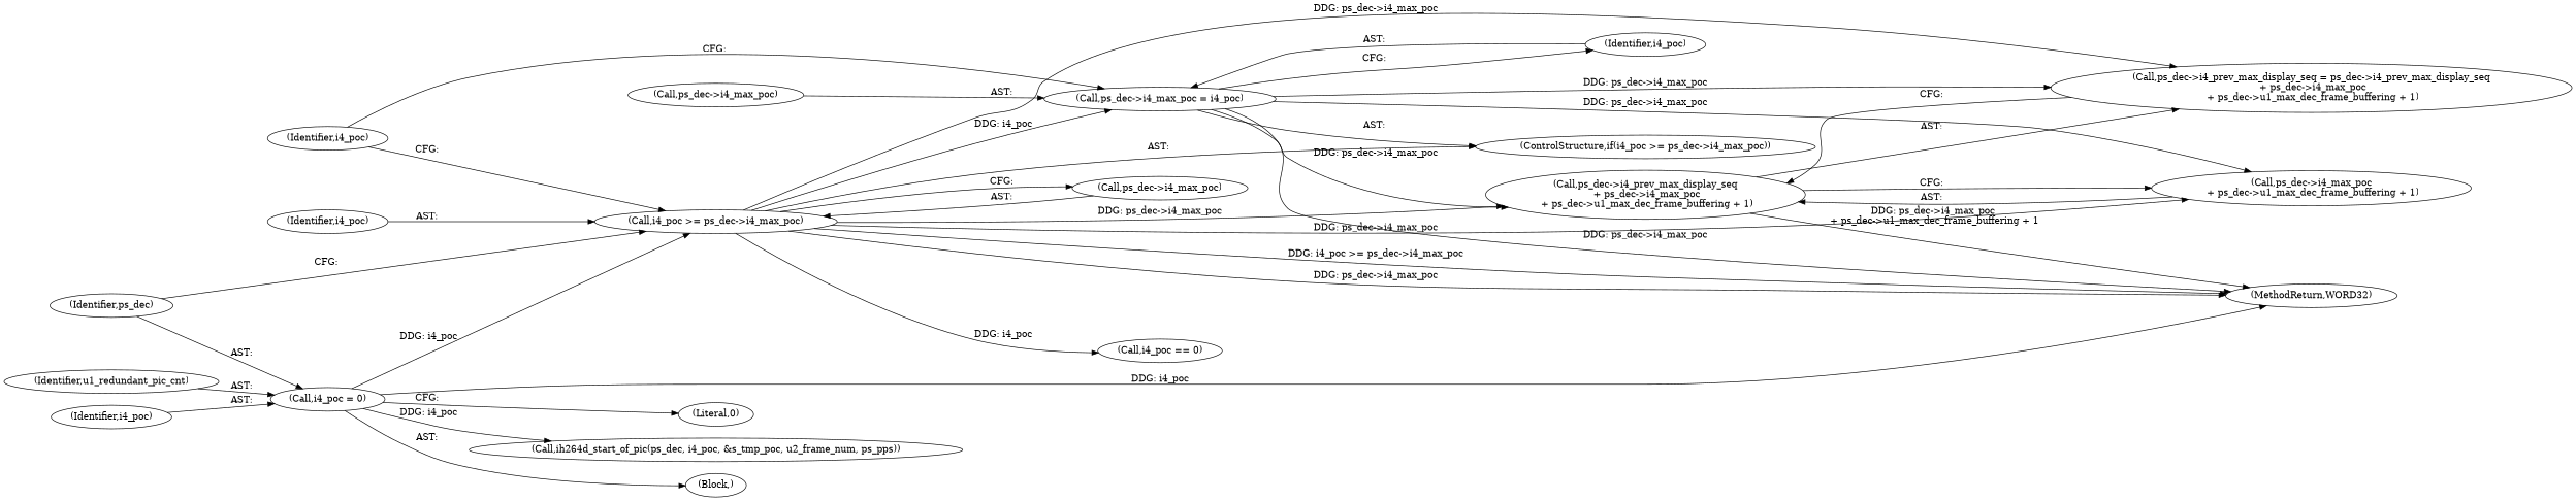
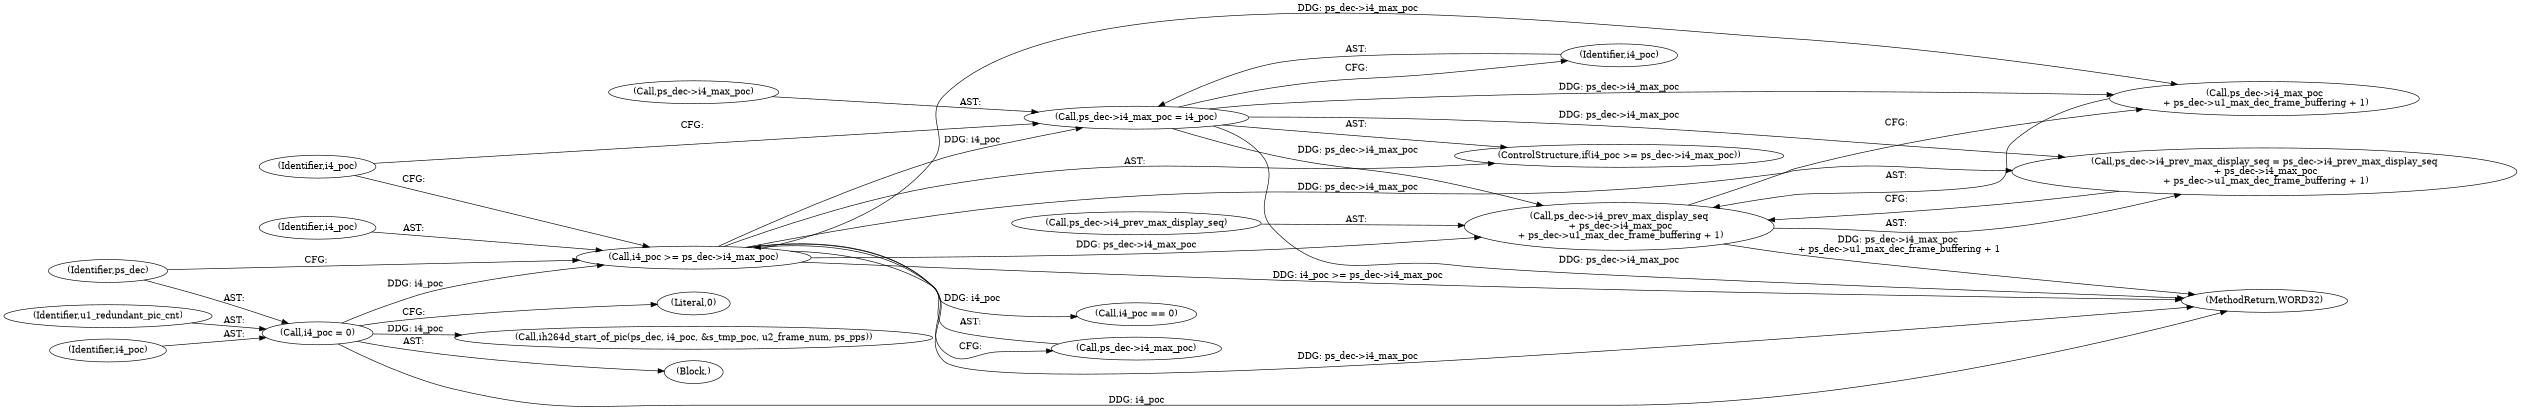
  digraph {
    rankdir=LR
    n1 [label="(Call,ps_dec->i4_prev_max_display_seq\n + ps_dec->i4_max_poc\n + ps_dec->u1_max_dec_frame_buffering + 1)"]
    n2 [label="(MethodReturn,WORD32)"]
    n3 [label="(Call,ps_dec->i4_prev_max_display_seq = ps_dec->i4_prev_max_display_seq\n + ps_dec->i4_max_poc\n + ps_dec->u1_max_dec_frame_buffering + 1)"]
    n4 [label="(Call,ps_dec->i4_max_poc\n + ps_dec->u1_max_dec_frame_buffering + 1)"]
    n5 [label="(Call,i4_poc >= ps_dec->i4_max_poc)"]
    n6 [label="(Call,ps_dec->i4_max_poc = i4_poc)"]
    n7 [label="(Call,i4_poc == 0)"]
    n8 [label="(Call,ps_dec->i4_max_poc)"]
    n9 [label="(ControlStructure,if(i4_poc >= ps_dec->i4_max_poc))"]
    n10 [label="(Identifier,i4_poc)"]
    n11 [label="(Call,i4_poc = 0)"]
    n12 [label="(Literal,0)"]
    n13 [label="(Call,ih264d_start_of_pic(ps_dec, i4_poc, &s_tmp_poc, u2_frame_num, ps_pps))"]
    n14 [label="(Block,)"]
    n15 [label="(Identifier,u1_redundant_pic_cnt)"]
    n16 [label="(Identifier,i4_poc)"]
    n17 [label="(Call,ps_dec->i4_max_poc)"]
    n18 [label="(Identifier,i4_poc)"]
+   n19 [label="(Call,ps_dec->i4_prev_max_display_seq)"]
    n20 [label="(Identifier,i4_poc)"]
    n21 [label="(Identifier,ps_dec)"]
    n1 -> n2 [label="DDG: ps_dec->i4_max_poc\n + ps_dec->u1_max_dec_frame_buffering + 1"]
    n1 -> n3 [label="AST: "]
    n1 -> n4 [label="CFG: "]
    n3 -> n1 [label="CFG: "]
    n4 -> n1 [label="AST: "]
    n5 -> n1 [label="DDG: ps_dec->i4_max_poc"]
    n5 -> n2 [label="DDG: i4_poc >= ps_dec->i4_max_poc"]
    n5 -> n2 [label="DDG: ps_dec->i4_max_poc"]
    n5 -> n3 [label="DDG: ps_dec->i4_max_poc"]
    n5 -> n4 [label="DDG: ps_dec->i4_max_poc"]
    n5 -> n6 [label="DDG: i4_poc"]
    n5 -> n7 [label="DDG: i4_poc"]
    n5 -> n8 [label="CFG: "]
    n5 -> n9 [label="AST: "]
    n6 -> n1 [label="DDG: ps_dec->i4_max_poc"]
    n6 -> n2 [label="DDG: ps_dec->i4_max_poc"]
    n6 -> n3 [label="DDG: ps_dec->i4_max_poc"]
    n6 -> n4 [label="DDG: ps_dec->i4_max_poc"]
    n6 -> n9 [label="AST: "]
    n6 -> n10 [label="CFG: "]
    n8 -> n5 [label="AST: "]
    n10 -> n6 [label="AST: "]
    n11 -> n2 [label="DDG: i4_poc"]
    n11 -> n5 [label="DDG: i4_poc"]
    n11 -> n12 [label="CFG: "]
    n11 -> n13 [label="DDG: i4_poc"]
    n11 -> n14 [label="AST: "]
    n15 -> n11 [label="AST: "]
    n16 -> n5 [label="AST: "]
    n17 -> n6 [label="AST: "]
    n18 -> n5 [label="CFG: "]
    n18 -> n6 [label="CFG: "]
+   n19 -> n1 [label="AST: "]
    n20 -> n11 [label="AST: "]
    n21 -> n5 [label="CFG: "]
    n21 -> n11 [label="AST: "]
  }
